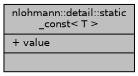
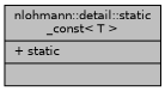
  digraph {
-   n1 [color=black fillcolor=grey75 fontcolor=black fontname=Helvetica fontsize=10 height=0.2 label="{nlohmann::detail::static\l_const\< T \>\n|+ value\l|}" shape=record style=filled width=0.4]
+   n1 [color=black fillcolor=grey75 fontcolor=black fontname=Helvetica fontsize=10 height=0.2 label="{nlohmann::detail::static\l_const\< T \>\n|+ static\l|}" shape=record style=filled width=0.4]
  }
